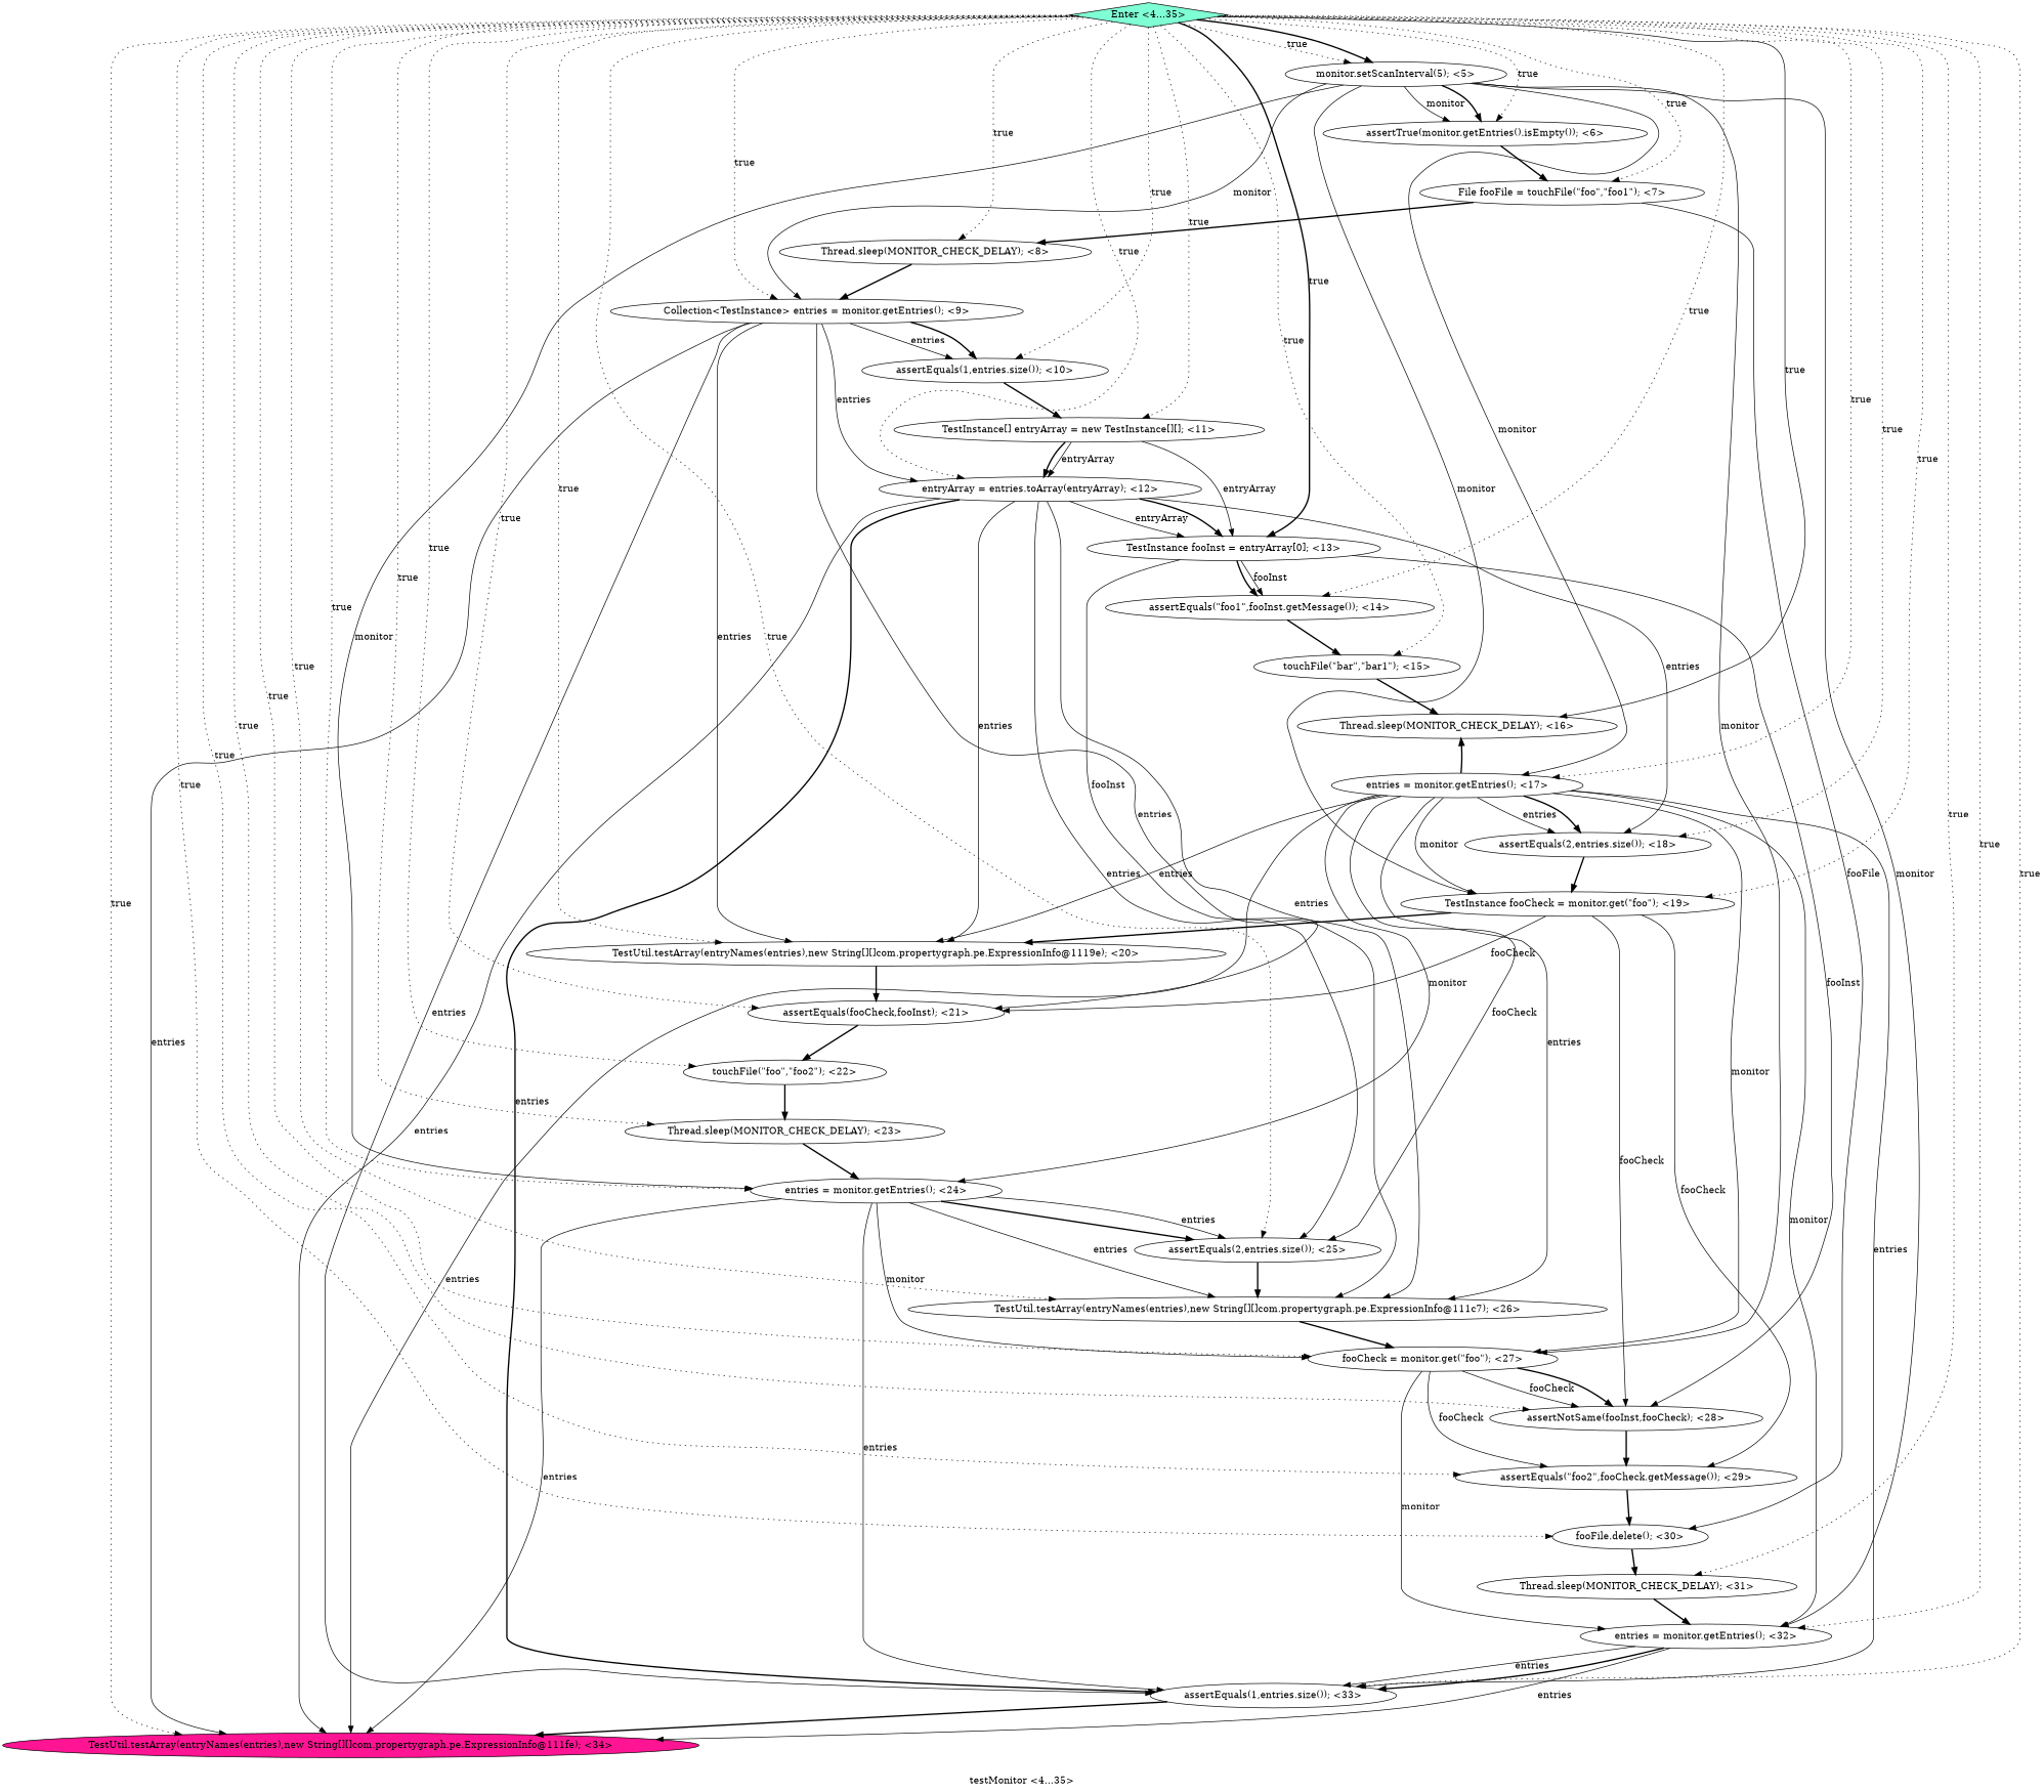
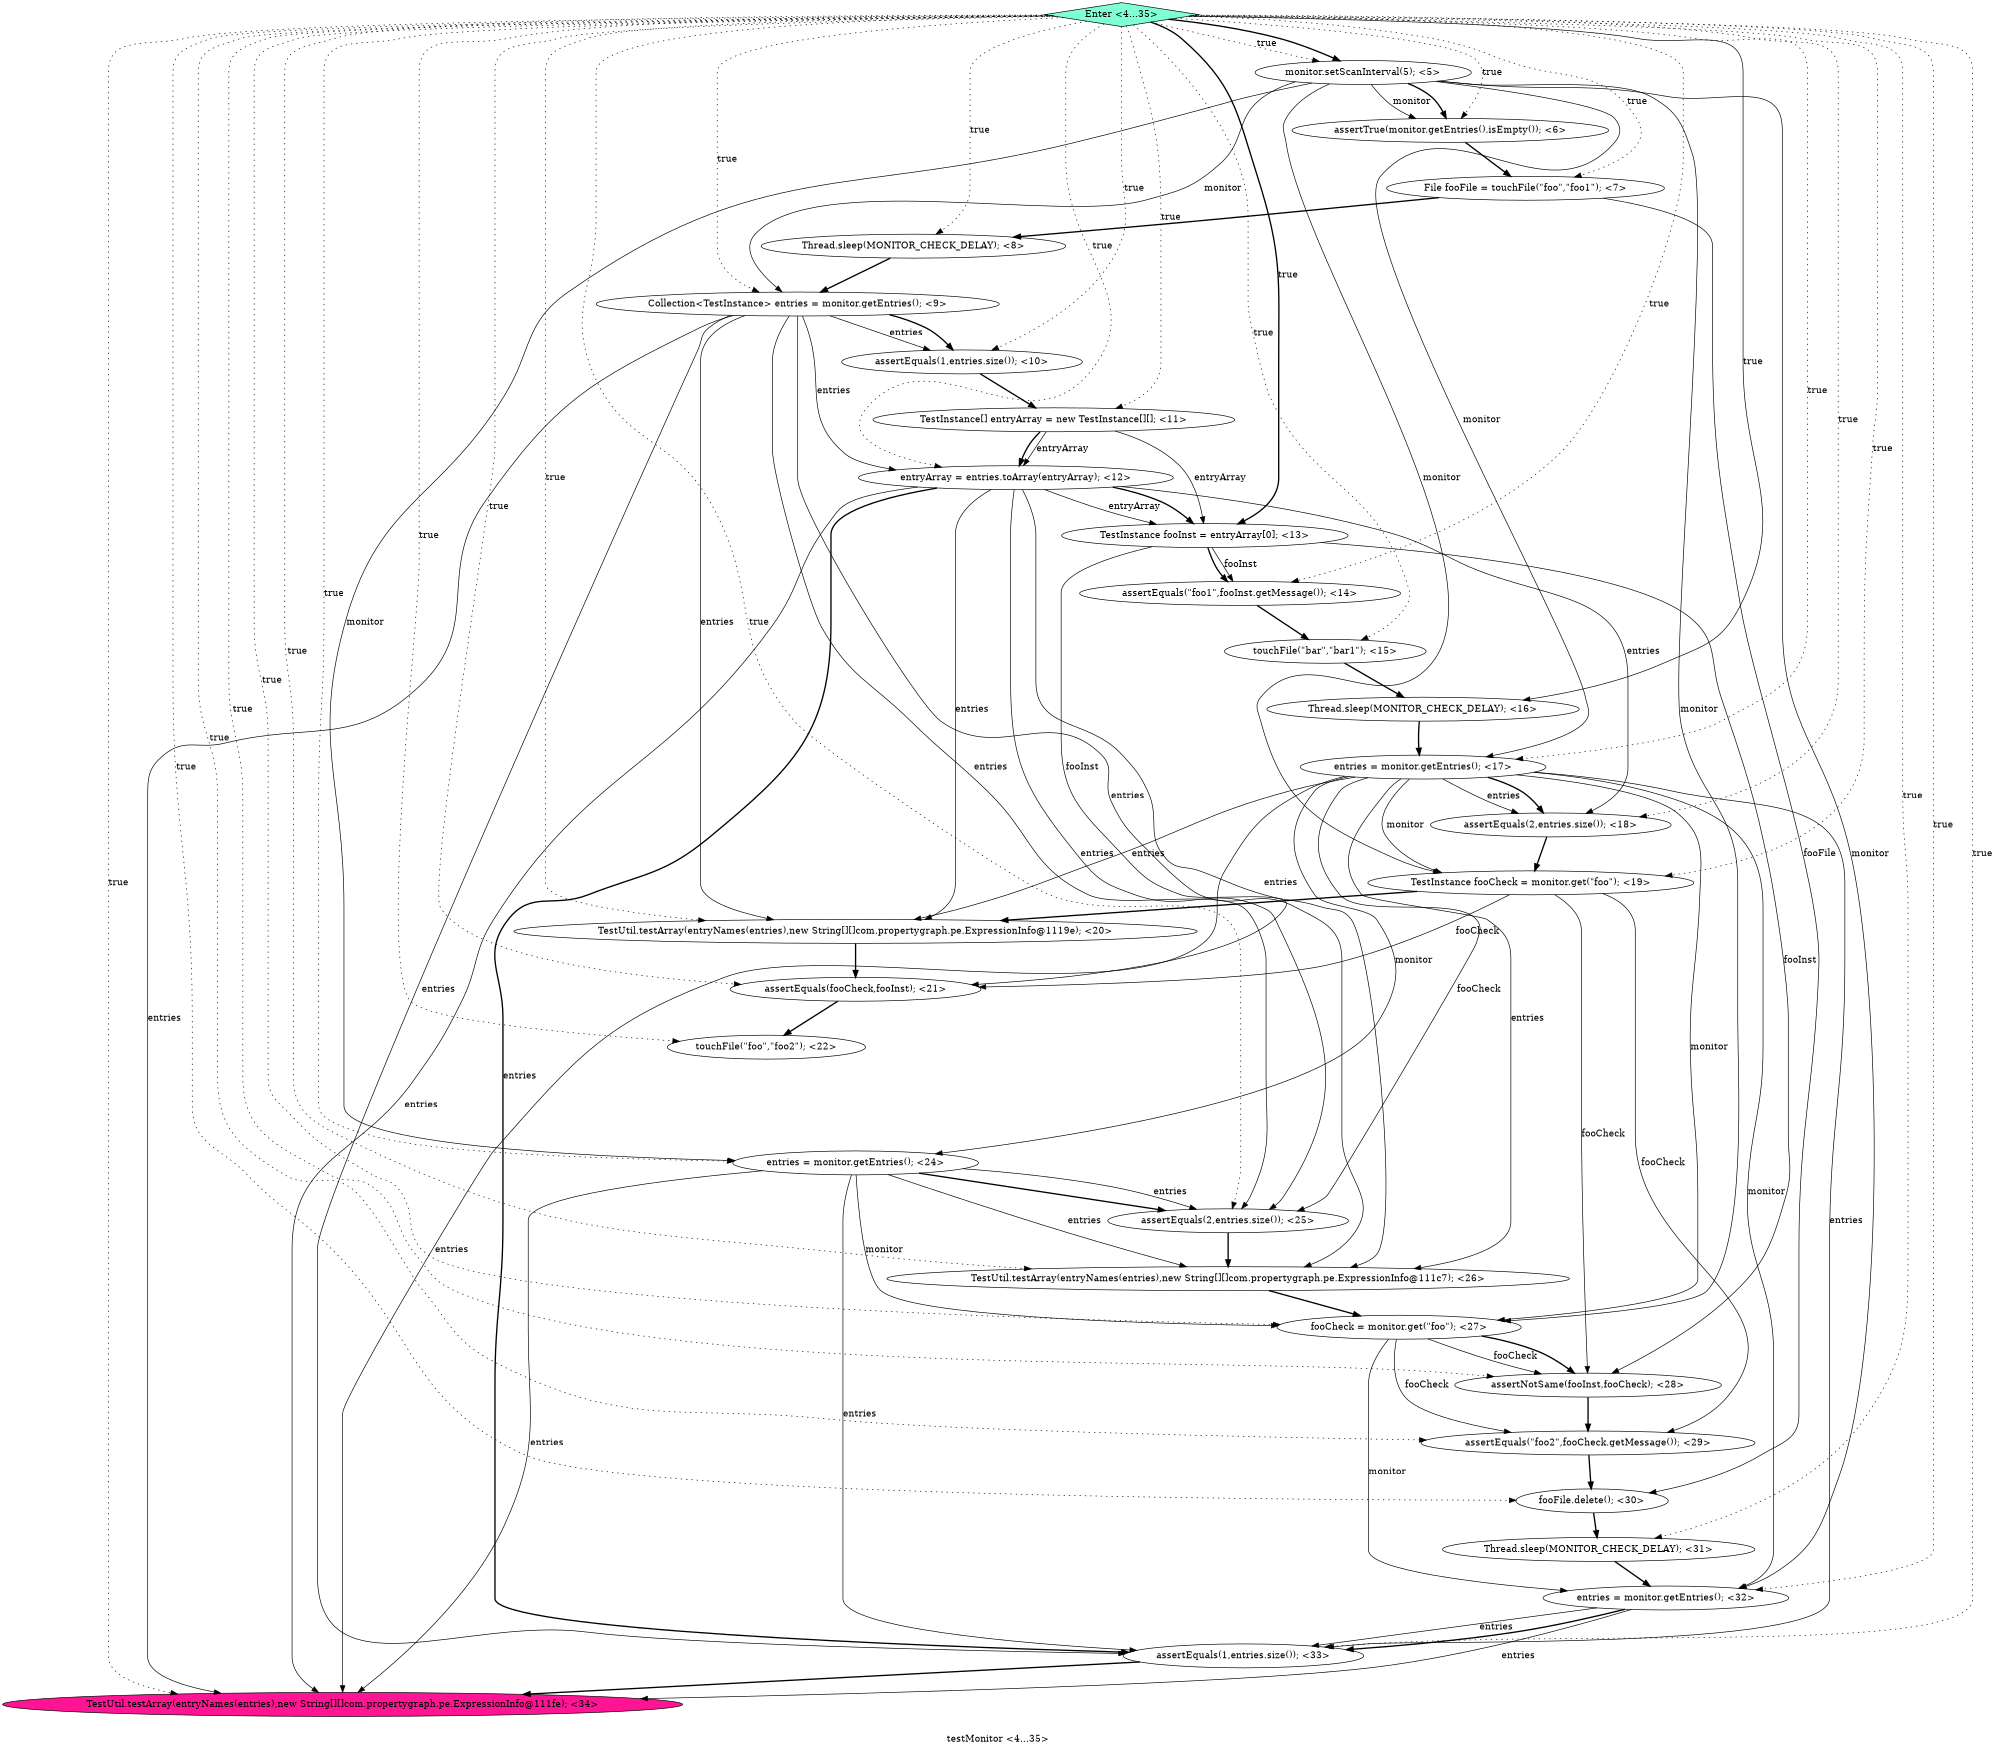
  digraph {
    label="testMonitor <4...35>"
    node [fillcolor=white shape=ellipse style=filled]
    edge [style=solid]
    n1 [label="assertEquals(2,entries.size()); <18>"]
    n2 [label="TestInstance fooCheck = monitor.get(\"foo\"); <19>"]
    n3 [label="assertEquals(fooCheck,fooInst); <21>"]
    n4 [label="TestUtil.testArray(entryNames(entries),new String[][]com.propertygraph.pe.ExpressionInfo@1119e); <20>"]
    n5 [label="assertEquals(\"foo2\",fooCheck.getMessage()); <29>"]
    n6 [label="assertNotSame(fooInst,fooCheck); <28>"]
    n7 [fillcolor=deeppink label="TestUtil.testArray(entryNames(entries),new String[][]com.propertygraph.pe.ExpressionInfo@111fe); <34>"]
    n8 [label="assertEquals(1,entries.size()); <10>"]
    n9 [label="TestInstance[] entryArray = new TestInstance[][]; <11>"]
    n10 [label="entryArray = entries.toArray(entryArray); <12>"]
    n11 [label="TestInstance fooInst = entryArray[0]; <13>"]
    n12 [label="touchFile(\"foo\",\"foo2\"); <22>"]
-   n13 [label="Thread.sleep(MONITOR_CHECK_DELAY); <23>"]
    n14 [label="entries = monitor.getEntries(); <24>"]
    n15 [label="assertEquals(2,entries.size()); <25>"]
    n16 [label="fooCheck = monitor.get(\"foo\"); <27>"]
    n17 [label="assertEquals(1,entries.size()); <33>"]
    n18 [label="TestUtil.testArray(entryNames(entries),new String[][]com.propertygraph.pe.ExpressionInfo@111c7); <26>"]
    n19 [label="entries = monitor.getEntries(); <32>"]
    n20 [label="assertTrue(monitor.getEntries().isEmpty()); <6>"]
    n21 [label="File fooFile = touchFile(\"foo\",\"foo1\"); <7>"]
    n22 [label="Thread.sleep(MONITOR_CHECK_DELAY); <8>"]
    n23 [label="fooFile.delete(); <30>"]
    n24 [label="assertEquals(\"foo1\",fooInst.getMessage()); <14>"]
    n25 [label="Collection<TestInstance> entries = monitor.getEntries(); <9>"]
    n26 [label="touchFile(\"bar\",\"bar1\"); <15>"]
    n27 [label="Thread.sleep(MONITOR_CHECK_DELAY); <16>"]
    n28 [label="entries = monitor.getEntries(); <17>"]
    n29 [label="Thread.sleep(MONITOR_CHECK_DELAY); <31>"]
    n30 [label="monitor.setScanInterval(5); <5>"]
    n31 [fillcolor=aquamarine label="Enter <4...35>" shape=diamond]
    n1 -> n2 [style=bold]
    n2 -> n3 [label=fooCheck]
    n2 -> n4 [style=bold]
    n2 -> n5 [label=fooCheck]
    n2 -> n6 [label=fooCheck]
    n3 -> n12 [style=bold]
    n4 -> n3 [style=bold]
    n5 -> n23 [style=bold]
    n6 -> n5 [style=bold]
    n8 -> n9 [style=bold]
    n9 -> n10 [label=entryArray]
    n9 -> n10 [style=bold]
    n9 -> n11 [label=entryArray]
    n10 -> n1 [label=entries]
    n10 -> n4 [label=entries]
    n10 -> n7 [label=entries]
    n10 -> n11 [label=entryArray]
    n10 -> n11 [style=bold]
    n10 -> n15 [label=entries]
    n10 -> n17 [label=entries style=bold]
    n10 -> n18 [label=entries]
    n11 -> n3 [label=fooInst]
    n11 -> n6 [label=fooInst]
    n11 -> n24 [label=fooInst]
    n11 -> n24 [style=bold]
-   n12 -> n13 [style=bold]
-   n13 -> n14 [style=bold]
    n14 -> n7 [label=entries]
    n14 -> n15 [label=entries]
    n14 -> n15 [style=bold]
    n14 -> n16 [label=monitor]
    n14 -> n17 [label=entries]
    n14 -> n18 [label=entries]
    n15 -> n18 [style=bold]
    n16 -> n5 [label=fooCheck]
    n16 -> n6 [label=fooCheck]
    n16 -> n6 [style=bold]
    n16 -> n19 [label=monitor]
    n17 -> n7 [style=bold]
    n18 -> n16 [style=bold]
    n19 -> n7 [label=entries]
    n19 -> n17 [label=entries]
    n19 -> n17 [style=bold]
    n20 -> n21 [style=bold]
    n21 -> n22 [style=bold]
    n21 -> n23 [label=fooFile]
    n22 -> n25 [style=bold]
    n23 -> n29 [style=bold]
    n24 -> n26 [style=bold]
    n25 -> n4 [label=entries]
    n25 -> n7 [label=entries]
    n25 -> n8 [label=entries]
    n25 -> n8 [style=bold]
    n25 -> n10 [label=entries]
+   n25 -> n15 [label=entries]
    n25 -> n17 [label=entries]
    n25 -> n18 [label=entries]
    n26 -> n27 [style=bold]
-   n28 -> n27 [style=bold]
+   n27 -> n28 [style=bold]
    n28 -> n1 [label=entries]
    n28 -> n1 [style=bold]
    n28 -> n2 [label=monitor]
    n28 -> n4 [label=entries]
    n28 -> n7 [label=entries]
    n28 -> n14 [label=monitor]
    n28 -> n15 [label=fooCheck]
    n28 -> n16 [label=monitor]
    n28 -> n17 [label=entries]
    n28 -> n18 [label=entries]
    n28 -> n19 [label=monitor]
    n29 -> n19 [style=bold]
    n30 -> n2 [label=monitor]
    n30 -> n14 [label=monitor]
    n30 -> n16 [label=monitor]
    n30 -> n19 [label=monitor]
    n30 -> n20 [label=monitor]
    n30 -> n20 [style=bold]
    n30 -> n25 [label=monitor]
    n30 -> n28 [label=monitor]
    n31 -> n1 [label=true style=dotted]
    n31 -> n2 [label=true style=dotted]
    n31 -> n3 [label=true style=dotted]
    n31 -> n4 [label=true style=dotted]
    n31 -> n5 [label=true style=dotted]
    n31 -> n6 [label=true style=dotted]
    n31 -> n7 [label=true style=dotted]
    n31 -> n8 [label=true style=dotted]
    n31 -> n9 [label=true style=dotted]
    n31 -> n10 [label=true style=dotted]
    n31 -> n11 [label=true style=bold]
    n31 -> n12 [label=true style=dotted]
-   n31 -> n13 [label=true style=dotted]
    n31 -> n14 [label=true style=dotted]
    n31 -> n15 [label=true style=dotted]
    n31 -> n16 [label=true style=dotted]
    n31 -> n17 [label=true style=dotted]
    n31 -> n18 [label=true style=dotted]
    n31 -> n19 [label=true style=dotted]
    n31 -> n20 [label=true style=dotted]
    n31 -> n21 [label=true style=dotted]
    n31 -> n22 [label=true style=dotted]
    n31 -> n23 [label=true style=dotted]
    n31 -> n24 [label=true style=dotted]
    n31 -> n25 [label=true style=dotted]
    n31 -> n26 [label=true style=dotted]
    n31 -> n27 [label=true]
    n31 -> n28 [label=true style=dotted]
    n31 -> n29 [label=true style=dotted]
    n31 -> n30 [label=true style=dotted]
    n31 -> n30 [style=bold]
  }
